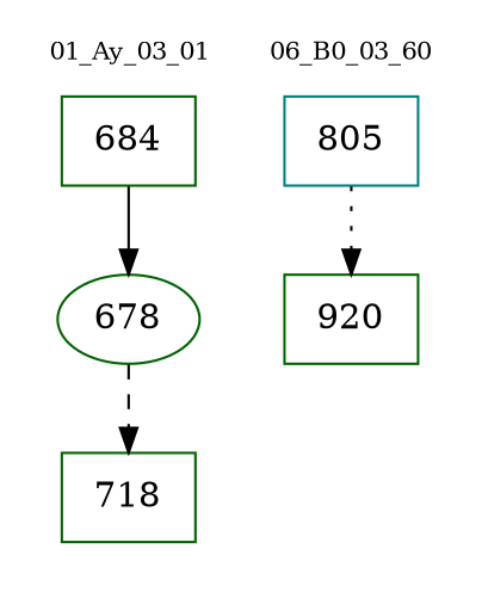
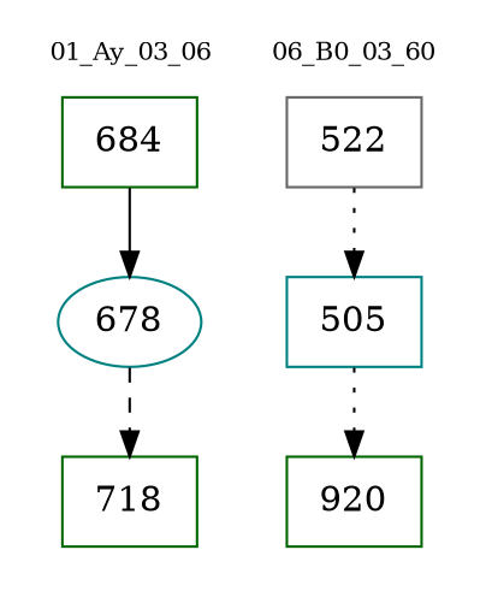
  digraph {
    node [color=darkgreen shape=box]
    edge [color=black style=dotted]
    n1 [label=684]
-   n2 [label=678 shape=ellipse]
+   n2 [color=teal label=678 shape=ellipse]
    n3 [label=718]
-   n5 [color=teal label=805]
+   n4 [color=gray40 label=522]
+   n5 [color=teal label=505]
    n6 [label=920]
    subgraph cluster_1 {
      color=white
      fontsize=10
-     label="01_Ay_03_01"
+     label="01_Ay_03_06"
      n1
      n2
      n3
    }
    subgraph cluster_2 {
      color=white
      fontsize=10
      label="06_B0_03_60"
+     n4
      n5
      n6
    }
    n1 -> n2 [style=solid]
    n2 -> n3 [style=dashed]
+   n4 -> n5
    n5 -> n6
  }
